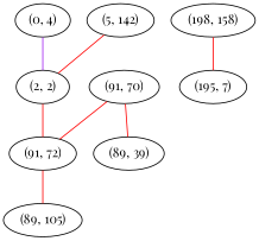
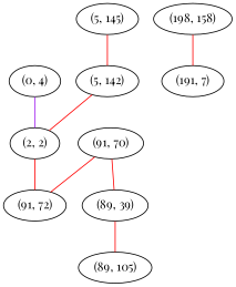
  graph {
    fontname="Playfair Display"
    node [fontname="Playfair Display"]
    edge [color=red fontname="Playfair Display" weight=1]
    n1 [label="(0, 4)"]
    "(2, 2)"
    "(91, 72)"
+   "(5, 145)"
    "(5, 142)"
    "(91, 70)"
    "(89, 39)"
    "(89, 105)"
    "(198, 158)"
-   "(195, 7)"
+   "(195, 7)" [label="(191, 7)"]
    n1 -- "(2, 2)" [color=purple weight=4]
    "(2, 2)" -- "(91, 72)"
-   "(91, 72)" -- "(89, 105)"
+   "(89, 39)" -- "(89, 105)"
+   "(5, 145)" -- "(5, 142)"
    "(5, 142)" -- "(2, 2)"
    "(91, 70)" -- "(91, 72)"
    "(91, 70)" -- "(89, 39)"
    "(198, 158)" -- "(195, 7)"
  }
